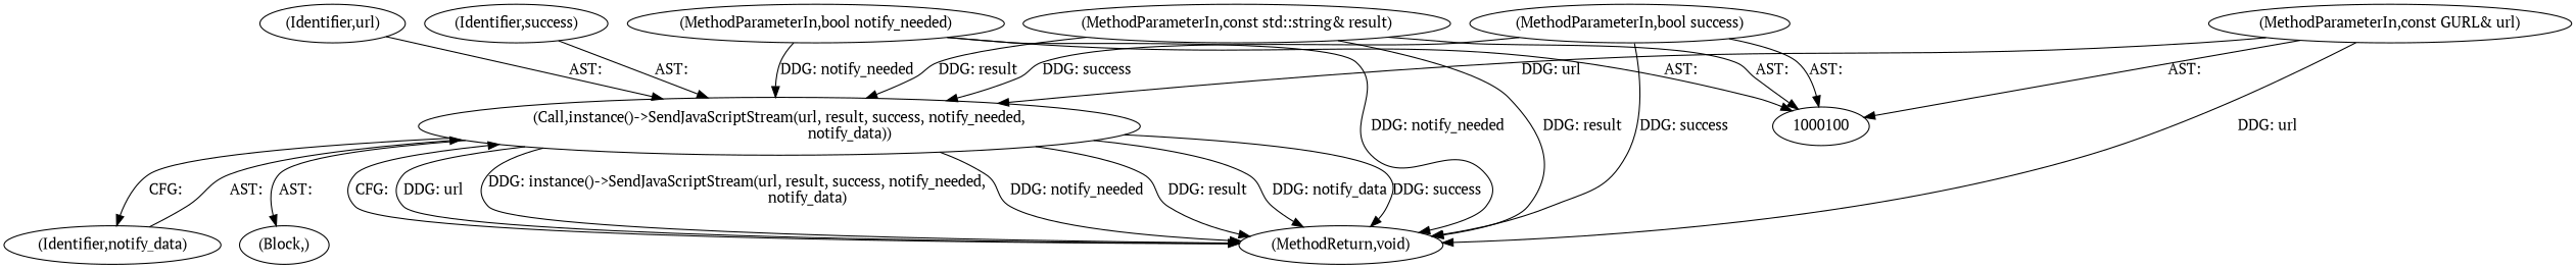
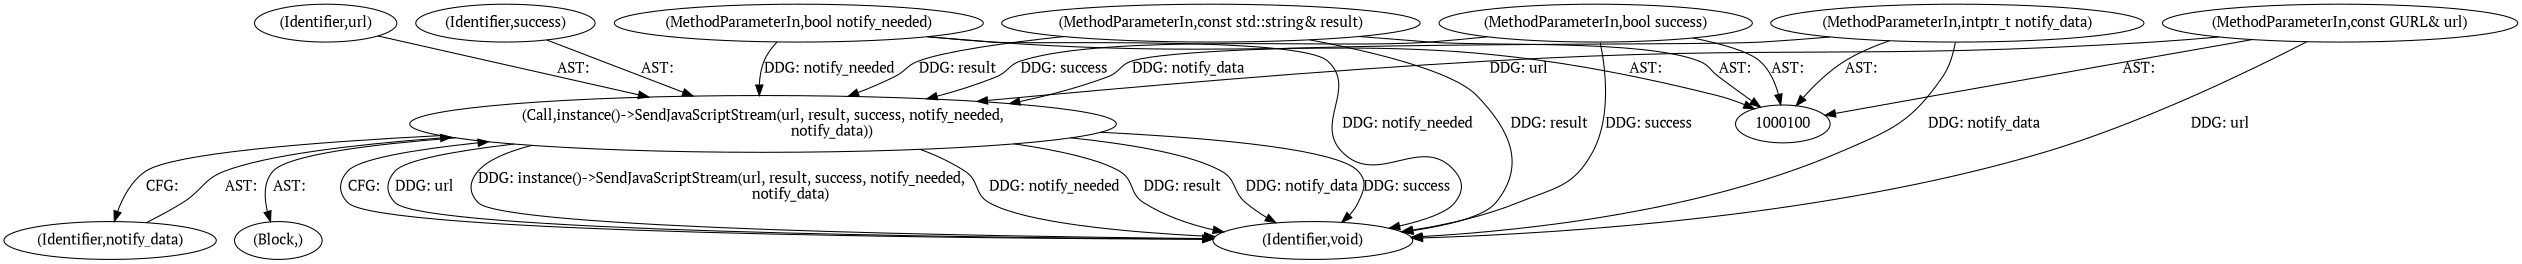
  digraph {
    fontname="PT Serif"
    node [fontname="PT Serif"]
    edge [fontname="PT Serif"]
    n1 [label="(Call,instance()->SendJavaScriptStream(url, result, success, notify_needed,\n                                   notify_data))"]
    n2 [label="(Block,)"]
-   n3 [label="(MethodReturn,void)"]
+   n3 [label="(Identifier,void)"]
    n4 [label="(Identifier,notify_data)"]
    n5 [label="(MethodParameterIn,const GURL& url)"]
    1000100
    n7 [label="(MethodParameterIn,const std::string& result)"]
    n8 [label="(MethodParameterIn,bool success)"]
    n9 [label="(MethodParameterIn,bool notify_needed)"]
+   n10 [label="(MethodParameterIn,intptr_t notify_data)"]
    n11 [label="(Identifier,url)"]
    n12 [label="(Identifier,success)"]
    n1 -> n2 [label="AST: "]
    n1 -> n3 [label="DDG: url"]
    n1 -> n3 [label="DDG: instance()->SendJavaScriptStream(url, result, success, notify_needed,\n                                   notify_data)"]
    n1 -> n3 [label="DDG: notify_needed"]
    n1 -> n3 [label="DDG: result"]
    n1 -> n3 [label="DDG: notify_data"]
    n1 -> n3 [label="DDG: success"]
    n1 -> n4 [label="CFG: "]
    n3 -> n1 [label="CFG: "]
    n4 -> n1 [label="AST: "]
    n5 -> n1 [label="DDG: url"]
    n5 -> n3 [label="DDG: url"]
    n5 -> 1000100 [label="AST: "]
    n7 -> n1 [label="DDG: result"]
    n7 -> n3 [label="DDG: result"]
    n7 -> 1000100 [label="AST: "]
    n8 -> n1 [label="DDG: success"]
    n8 -> n3 [label="DDG: success"]
    n8 -> 1000100 [label="AST: "]
    n9 -> n1 [label="DDG: notify_needed"]
    n9 -> n3 [label="DDG: notify_needed"]
    n9 -> 1000100 [label="AST: "]
+   n10 -> n1 [label="DDG: notify_data"]
+   n10 -> n3 [label="DDG: notify_data"]
+   n10 -> 1000100 [label="AST: "]
    n11 -> n1 [label="AST: "]
    n12 -> n1 [label="AST: "]
  }
